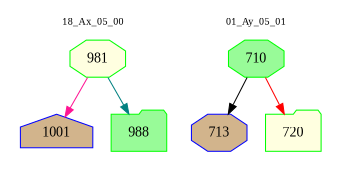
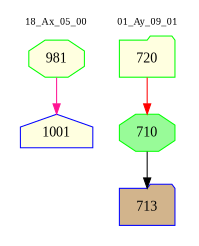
  digraph {
    fontname="Liberation Serif"
    node [color=green fillcolor=lightyellow fontname="Liberation Serif" shape=octagon style=filled]
    edge [fontname="Liberation Serif"]
    n1 [label=981]
-   n2 [color=blue fillcolor=tan label=1001 shape=house]
-   n3 [fillcolor=palegreen label=988 shape=folder]
+   n2 [color=blue label=1001 shape=house]
    n4 [fillcolor=palegreen label=710]
-   n5 [color=blue fillcolor=tan label=713]
+   n5 [color=blue fillcolor=tan label=713 shape=folder]
    n6 [label=720 shape=folder]
    subgraph cluster_1 {
      color=white
      fontsize=10
      label="18_Ax_05_00"
      n1
      n2
-     n3
    }
    subgraph cluster_2 {
      color=white
      fontsize=10
-     label="01_Ay_05_01"
+     label="01_Ay_09_01"
      n4
      n5
      n6
    }
    n1 -> n2 [color=deeppink]
-   n1 -> n3 [color=teal]
    n4 -> n5 [color=black]
-   n4 -> n6 [color=red]
+   n6 -> n4 [color=red]
  }
